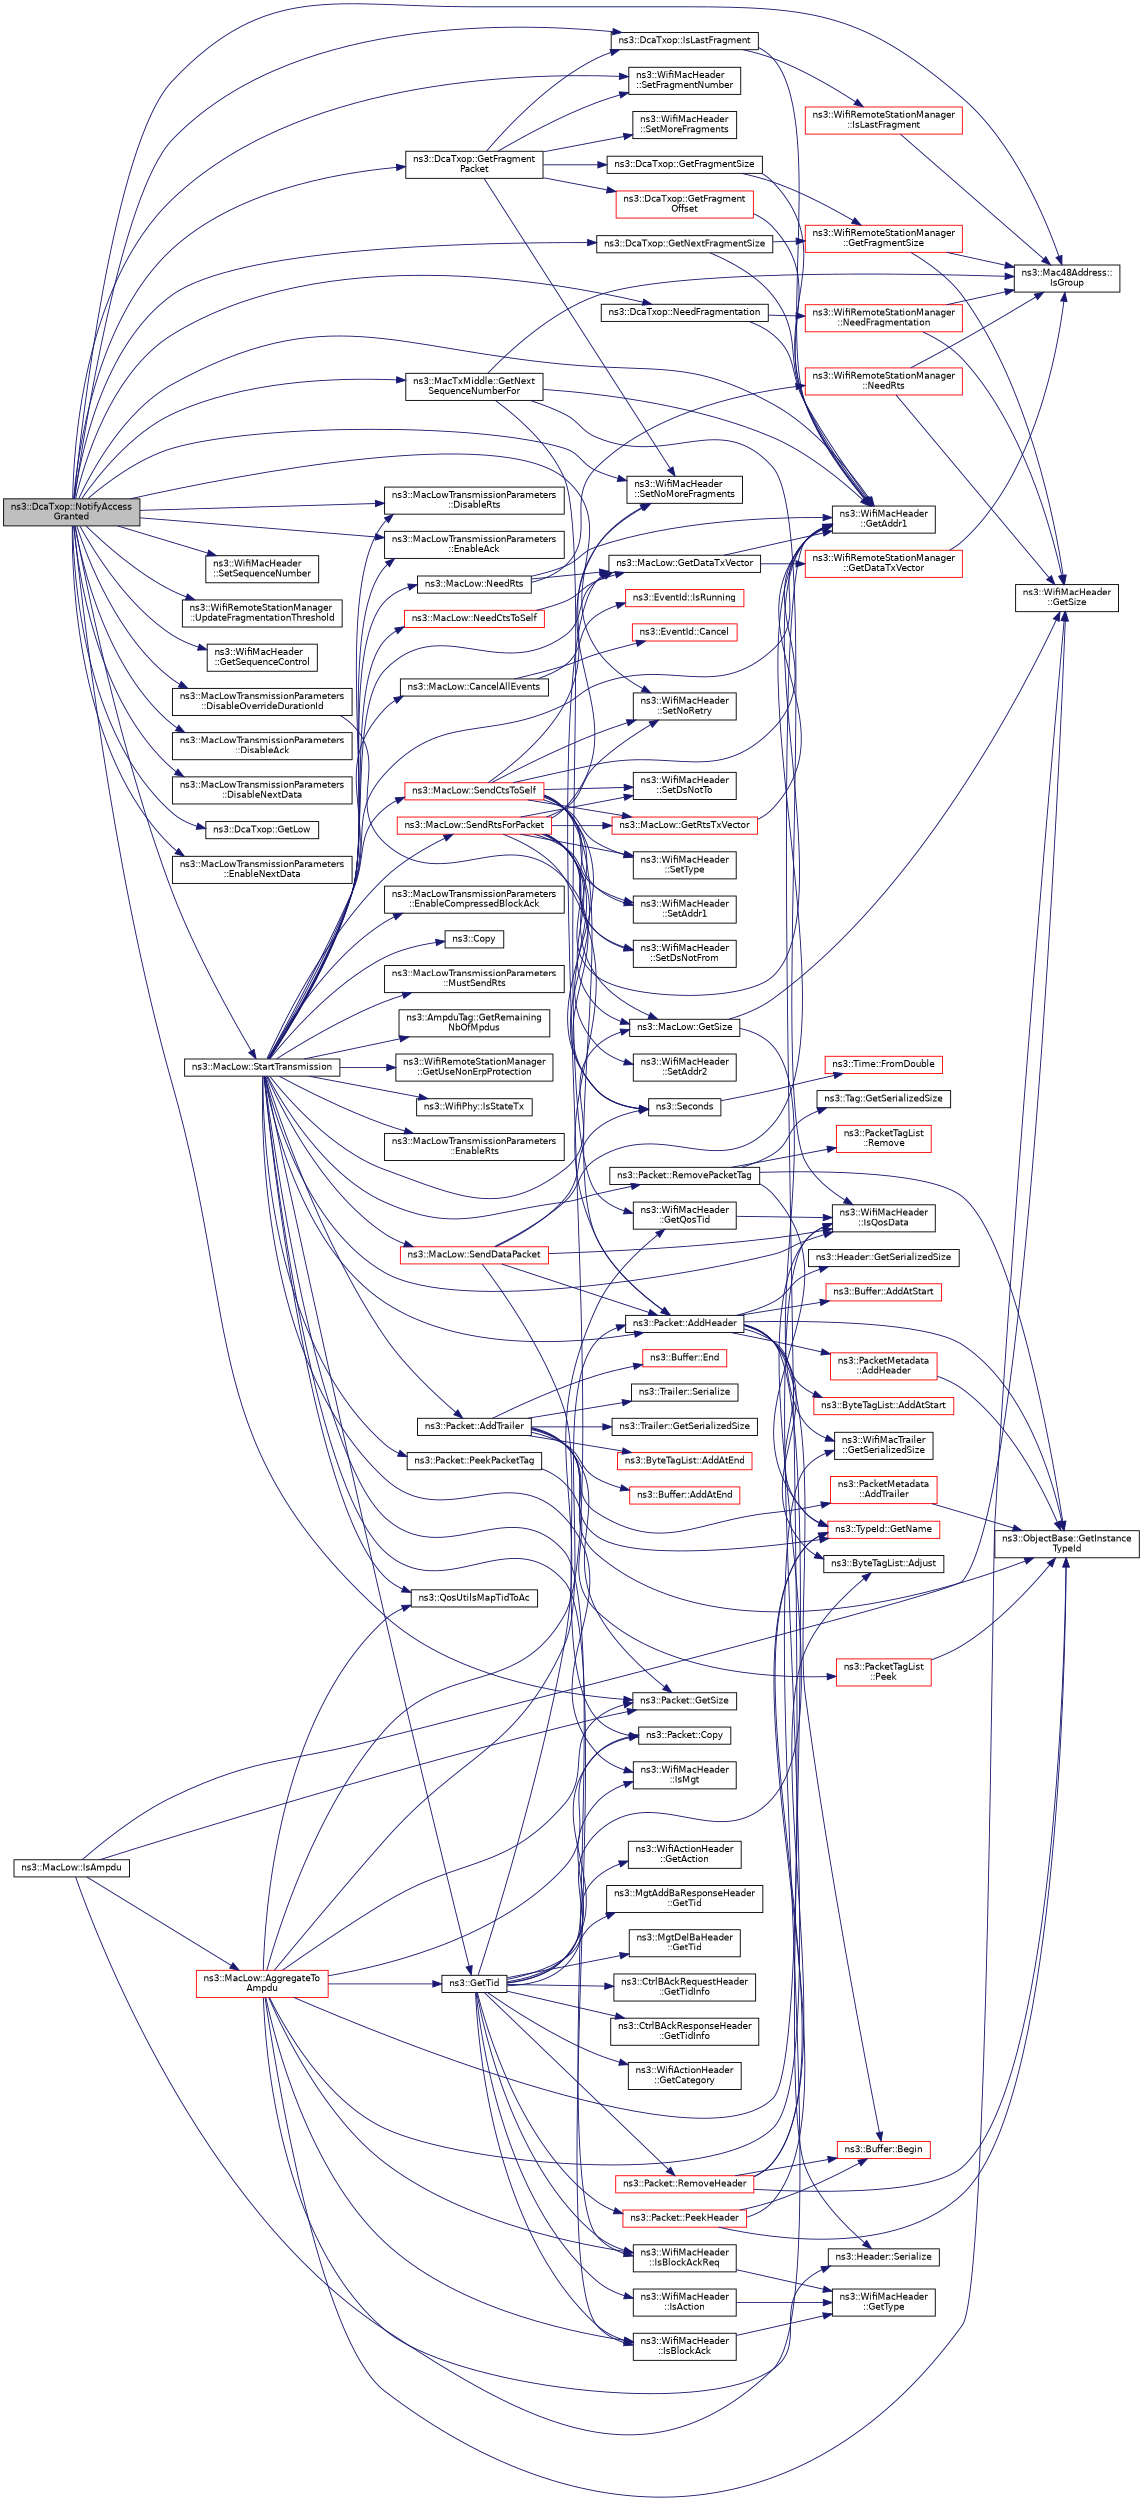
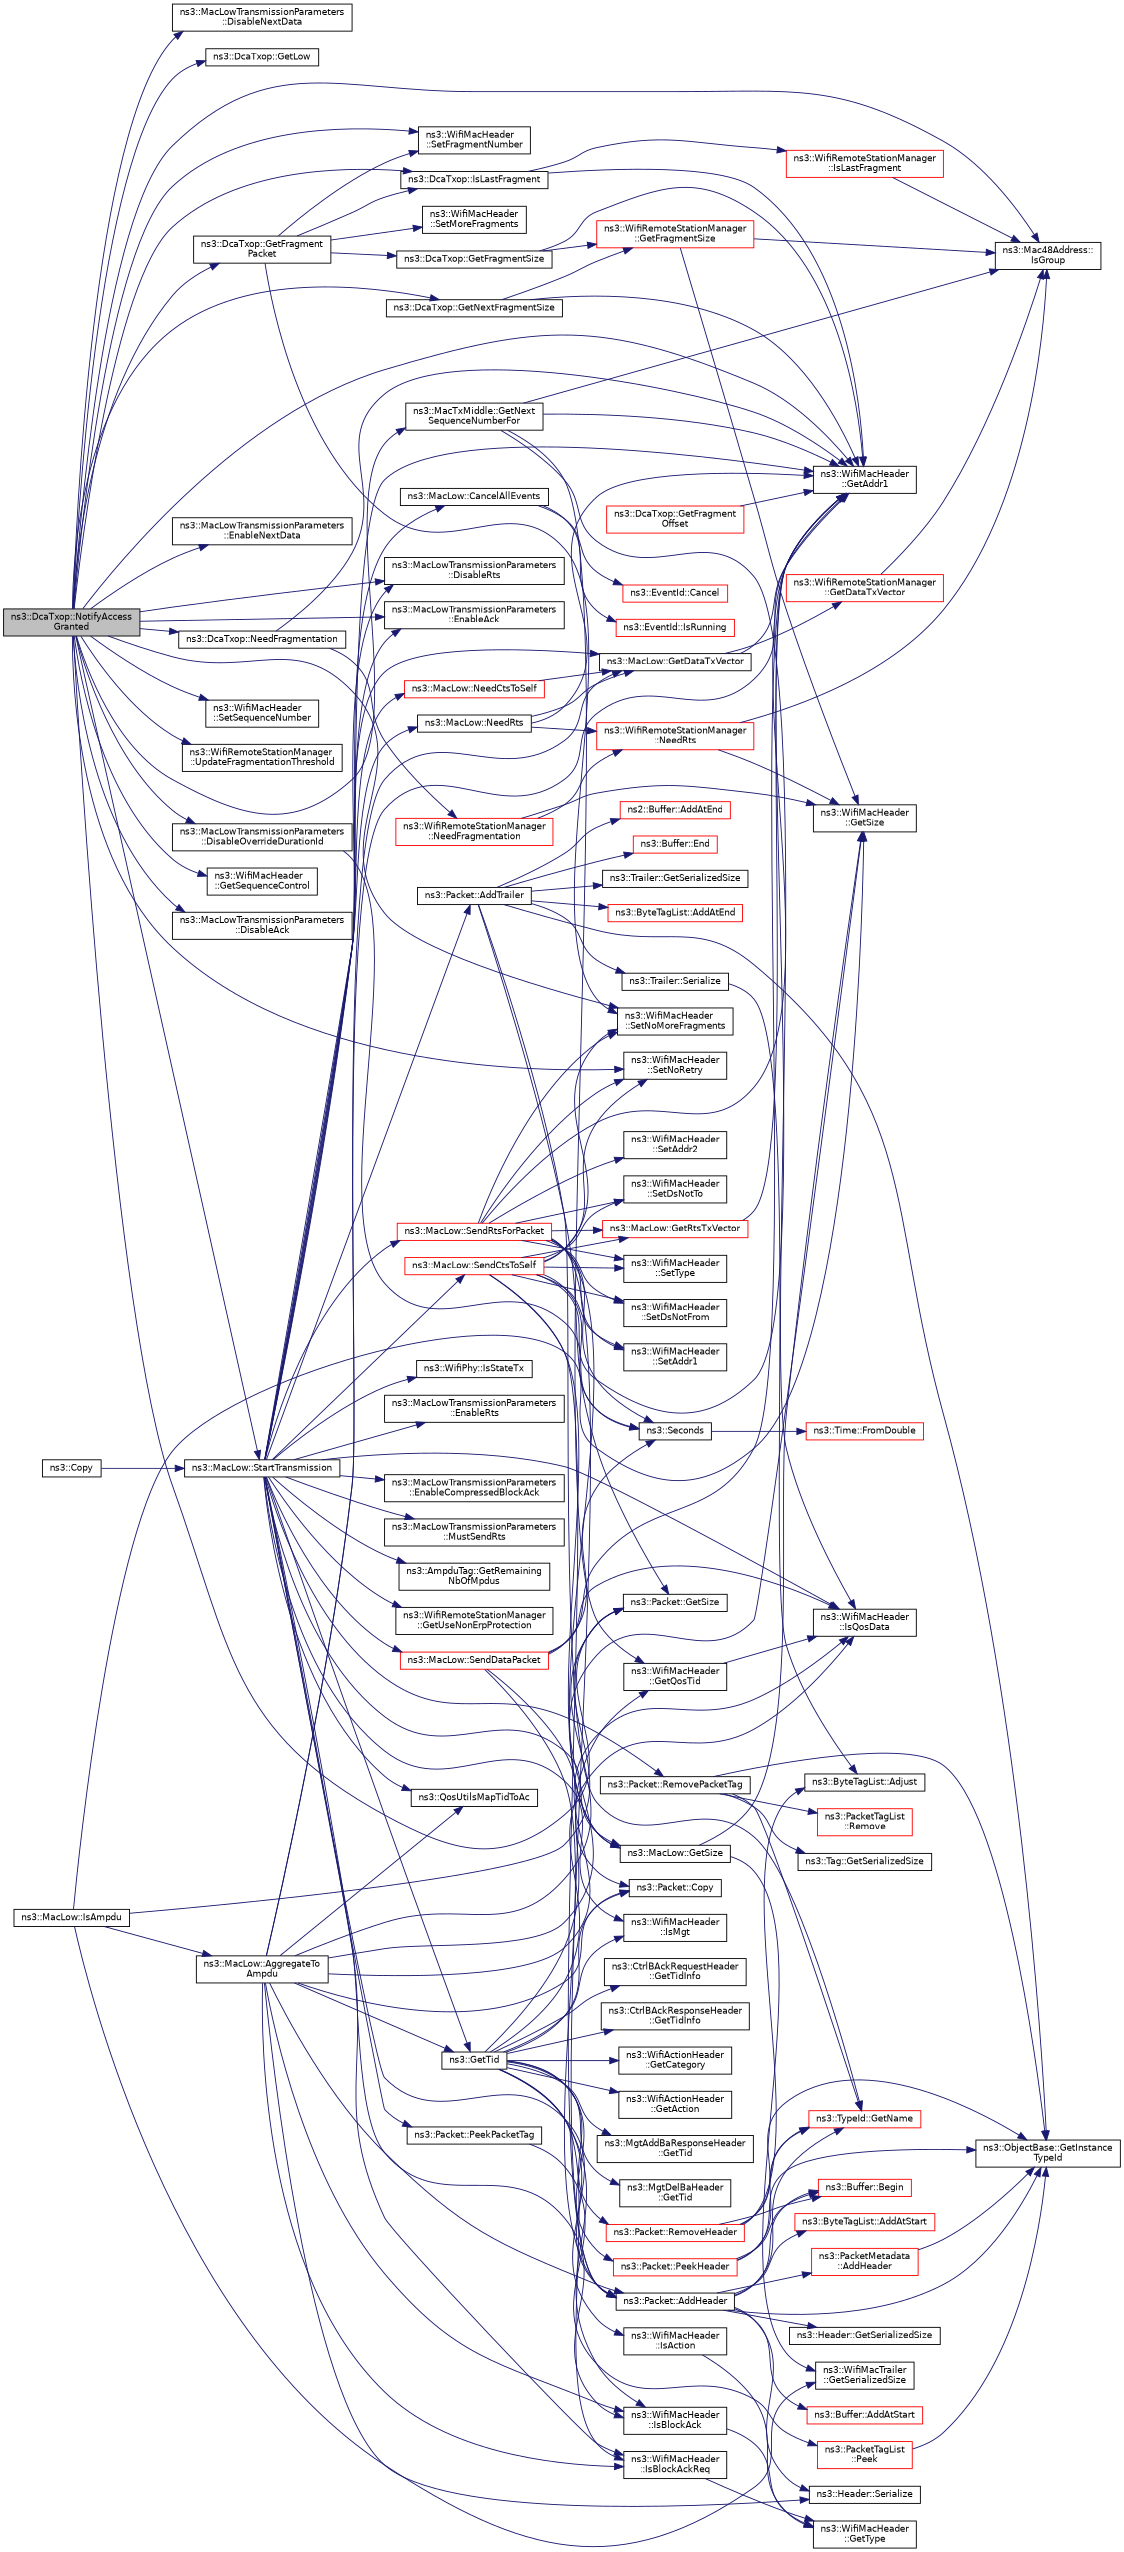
  digraph {
    rankdir=LR
    node [color=black fillcolor=white fontname=Helvetica fontsize=10 shape=record style=filled]
    edge [color=midnightblue fontname=Helvetica fontsize=10 labelfontname=Helvetica labelfontsize=10 style=solid]
    n1 [fillcolor=grey75 fontcolor=black height=0.2 label="ns3::DcaTxop::NotifyAccess\lGranted" width=0.4]
    n2 [height=0.2 label="ns3::MacTxMiddle::GetNext\lSequenceNumberFor" width=0.4]
    n3 [height=0.2 label="ns3::WifiMacHeader\l::GetAddr1" width=0.4]
    n4 [height=0.2 label="ns3::Mac48Address::\lIsGroup" width=0.4]
    n5 [height=0.2 label="ns3::WifiMacHeader\l::SetSequenceNumber" width=0.4]
    n6 [height=0.2 label="ns3::WifiRemoteStationManager\l::UpdateFragmentationThreshold" width=0.4]
    n7 [height=0.2 label="ns3::WifiMacHeader\l::SetFragmentNumber" width=0.4]
    n8 [height=0.2 label="ns3::WifiMacHeader\l::SetNoMoreFragments" width=0.4]
    n9 [height=0.2 label="ns3::WifiMacHeader\l::SetNoRetry" width=0.4]
    n10 [height=0.2 label="ns3::WifiMacHeader\l::GetSequenceControl" width=0.4]
    n11 [height=0.2 label="ns3::MacLowTransmissionParameters\l::DisableOverrideDurationId" width=0.4]
    n12 [height=0.2 label="ns3::MacLowTransmissionParameters\l::DisableRts" width=0.4]
    n13 [height=0.2 label="ns3::MacLowTransmissionParameters\l::DisableAck" width=0.4]
    n14 [height=0.2 label="ns3::MacLowTransmissionParameters\l::DisableNextData" width=0.4]
    n15 [height=0.2 label="ns3::DcaTxop::GetLow" width=0.4]
    n16 [height=0.2 label="ns3::MacLow::StartTransmission" width=0.4]
    n17 [height=0.2 label="ns3::MacLowTransmissionParameters\l::EnableAck" width=0.4]
    n18 [height=0.2 label="ns3::Packet::GetSize" width=0.4]
    n19 [height=0.2 label="ns3::DcaTxop::NeedFragmentation" width=0.4]
    n20 [height=0.2 label="ns3::DcaTxop::GetFragment\lPacket" width=0.4]
    n21 [height=0.2 label="ns3::DcaTxop::IsLastFragment" width=0.4]
    n22 [height=0.2 label="ns3::MacLowTransmissionParameters\l::EnableNextData" width=0.4]
    n23 [height=0.2 label="ns3::DcaTxop::GetNextFragmentSize" width=0.4]
    n24 [height=0.2 label="ns3::WifiMacHeader\l::IsQosData" width=0.4]
    n25 [height=0.2 label="ns3::WifiMacHeader\l::GetQosTid" width=0.4]
    n26 [height=0.2 label="ns3::Seconds" width=0.4]
    n27 [height=0.2 label="ns3::Packet::RemovePacketTag" width=0.4]
    n28 [height=0.2 label="ns3::MacLow::CancelAllEvents" width=0.4]
    n29 [height=0.2 label="ns3::MacLow::GetDataTxVector" width=0.4]
    n30 [height=0.2 label="ns3::MacLow::NeedRts" width=0.4]
    n31 [height=0.2 label="ns3::MacLowTransmissionParameters\l::EnableRts" width=0.4]
    n32 [height=0.2 label="ns3::WifiMacHeader\l::IsMgt" width=0.4]
    n33 [height=0.2 label="ns3::WifiMacHeader\l::IsBlockAck" width=0.4]
    n34 [height=0.2 label="ns3::WifiMacHeader\l::IsBlockAckReq" width=0.4]
    n35 [height=0.2 label="ns3::GetTid" width=0.4]
    n36 [height=0.2 label="ns3::MacLowTransmissionParameters\l::EnableCompressedBlockAck" width=0.4]
    n37 [height=0.2 label="ns3::QosUtilsMapTidToAc" width=0.4]
    n38 [height=0.2 label="ns3::Copy" width=0.4]
    n39 [height=0.2 label="ns3::Packet::AddHeader" width=0.4]
    n40 [height=0.2 label="ns3::Packet::AddTrailer" width=0.4]
    n41 [height=0.2 label="ns3::MacLowTransmissionParameters\l::MustSendRts" width=0.4]
    n42 [height=0.2 label="ns3::Packet::PeekPacketTag" width=0.4]
    n43 [height=0.2 label="ns3::AmpduTag::GetRemaining\lNbOfMpdus" width=0.4]
    n44 [height=0.2 label="ns3::MacLow::GetSize" width=0.4]
    n45 [color=red height=0.2 label="ns3::MacLow::SendRtsForPacket" width=0.4]
    n46 [height=0.2 label="ns3::WifiRemoteStationManager\l::GetUseNonErpProtection" width=0.4]
    n47 [color=red height=0.2 label="ns3::MacLow::NeedCtsToSelf" width=0.4]
    n48 [color=red height=0.2 label="ns3::MacLow::SendCtsToSelf" width=0.4]
    n49 [color=red height=0.2 label="ns3::MacLow::SendDataPacket" width=0.4]
    n50 [height=0.2 label="ns3::WifiPhy::IsStateTx" width=0.4]
    n51 [color=red height=0.2 label="ns3::WifiRemoteStationManager\l::NeedFragmentation" width=0.4]
    n52 [color=red height=0.2 label="ns3::DcaTxop::GetFragment\lOffset" width=0.4]
    n53 [height=0.2 label="ns3::WifiMacHeader\l::SetMoreFragments" width=0.4]
    n54 [height=0.2 label="ns3::DcaTxop::GetFragmentSize" width=0.4]
    n55 [color=red height=0.2 label="ns3::WifiRemoteStationManager\l::IsLastFragment" width=0.4]
    n56 [color=red height=0.2 label="ns3::WifiRemoteStationManager\l::GetFragmentSize" width=0.4]
    n57 [color=red height=0.2 label="ns3::Time::FromDouble" width=0.4]
    n58 [height=0.2 label="ns3::ObjectBase::GetInstance\lTypeId" width=0.4]
    n59 [color=red height=0.2 label="ns3::TypeId::GetName" width=0.4]
    n60 [height=0.2 label="ns3::Tag::GetSerializedSize" width=0.4]
    n61 [color=red height=0.2 label="ns3::PacketTagList\l::Remove" width=0.4]
    n62 [color=red height=0.2 label="ns3::EventId::IsRunning" width=0.4]
    n63 [color=red height=0.2 label="ns3::EventId::Cancel" width=0.4]
    n64 [color=red height=0.2 label="ns3::WifiRemoteStationManager\l::GetDataTxVector" width=0.4]
    n65 [color=red height=0.2 label="ns3::WifiRemoteStationManager\l::NeedRts" width=0.4]
    n66 [height=0.2 label="ns3::WifiMacHeader\l::GetType" width=0.4]
    n67 [color=red height=0.2 label="ns3::Packet::PeekHeader" width=0.4]
    n68 [height=0.2 label="ns3::CtrlBAckRequestHeader\l::GetTidInfo" width=0.4]
    n69 [height=0.2 label="ns3::CtrlBAckResponseHeader\l::GetTidInfo" width=0.4]
    n70 [height=0.2 label="ns3::WifiMacHeader\l::IsAction" width=0.4]
    n71 [height=0.2 label="ns3::Packet::Copy" width=0.4]
    n72 [color=red height=0.2 label="ns3::Packet::RemoveHeader" width=0.4]
    n73 [height=0.2 label="ns3::WifiActionHeader\l::GetCategory" width=0.4]
    n74 [height=0.2 label="ns3::WifiActionHeader\l::GetAction" width=0.4]
    n75 [height=0.2 label="ns3::MgtAddBaResponseHeader\l::GetTid" width=0.4]
    n76 [height=0.2 label="ns3::MgtDelBaHeader\l::GetTid" width=0.4]
    n77 [color=red height=0.2 label="ns3::Buffer::Begin" width=0.4]
    n78 [height=0.2 label="ns3::ByteTagList::Adjust" width=0.4]
    n79 [height=0.2 label="ns3::Header::GetSerializedSize" width=0.4]
    n80 [color=red height=0.2 label="ns3::Buffer::AddAtStart" width=0.4]
    n81 [color=red height=0.2 label="ns3::ByteTagList::AddAtStart" width=0.4]
    n82 [height=0.2 label="ns3::Header::Serialize" width=0.4]
    n83 [color=red height=0.2 label="ns3::PacketMetadata\l::AddHeader" width=0.4]
    n84 [height=0.2 label="ns3::Trailer::GetSerializedSize" width=0.4]
    n85 [color=red height=0.2 label="ns3::ByteTagList::AddAtEnd" width=0.4]
-   n86 [color=red height=0.2 label="ns3::Buffer::AddAtEnd" width=0.4]
+   n86 [color=red height=0.2 label="ns2::Buffer::AddAtEnd" width=0.4]
    n87 [color=red height=0.2 label="ns3::Buffer::End" width=0.4]
    n88 [height=0.2 label="ns3::Trailer::Serialize" width=0.4]
-   n89 [color=red height=0.2 label="ns3::PacketMetadata\l::AddTrailer" width=0.4]
    n90 [height=0.2 label="ns3::MacLow::IsAmpdu" width=0.4]
    n91 [height=0.2 label="ns3::WifiMacHeader\l::GetSize" width=0.4]
    n92 [height=0.2 label="ns3::WifiMacTrailer\l::GetSerializedSize" width=0.4]
-   n93 [color=red height=0.2 label="ns3::MacLow::AggregateTo\lAmpdu" width=0.4]
+   n93 [height=0.2 label="ns3::MacLow::AggregateTo\lAmpdu" width=0.4]
    n94 [color=red height=0.2 label="ns3::PacketTagList\l::Peek" width=0.4]
    n95 [height=0.2 label="ns3::WifiMacHeader\l::SetType" width=0.4]
    n96 [height=0.2 label="ns3::WifiMacHeader\l::SetDsNotFrom" width=0.4]
    n97 [height=0.2 label="ns3::WifiMacHeader\l::SetDsNotTo" width=0.4]
    n98 [height=0.2 label="ns3::WifiMacHeader\l::SetAddr1" width=0.4]
    n99 [height=0.2 label="ns3::WifiMacHeader\l::SetAddr2" width=0.4]
    n100 [color=red height=0.2 label="ns3::MacLow::GetRtsTxVector" width=0.4]
    n1 -> n2
    n1 -> n3
    n1 -> n4
    n1 -> n5
    n1 -> n6
    n1 -> n7
    n1 -> n8
    n1 -> n9
    n1 -> n10
    n1 -> n11
    n1 -> n12
    n1 -> n13
    n1 -> n14
    n1 -> n15
    n1 -> n16
    n1 -> n17
    n1 -> n18
    n1 -> n19
    n1 -> n20
    n1 -> n21
    n1 -> n22
    n1 -> n23
    n2 -> n3
    n2 -> n4
    n2 -> n24
    n2 -> n25
    n11 -> n26
    n16 -> n3
    n16 -> n12
    n16 -> n17
    n16 -> n24
    n16 -> n27
    n16 -> n28
    n16 -> n29
    n16 -> n30
    n16 -> n31
    n16 -> n32
    n16 -> n33
    n16 -> n34
    n16 -> n35
    n16 -> n36
    n16 -> n37
-   n16 -> n38
+   n38 -> n16
    n16 -> n39
    n16 -> n40
    n16 -> n41
    n16 -> n42
    n16 -> n43
    n16 -> n44
    n16 -> n45
    n16 -> n46
    n16 -> n47
    n16 -> n48
    n16 -> n49
    n16 -> n50
    n19 -> n3
    n19 -> n51
    n20 -> n7
    n20 -> n8
    n20 -> n21
-   n20 -> n52
    n20 -> n53
    n20 -> n54
    n21 -> n3
    n21 -> n55
    n23 -> n3
    n23 -> n56
    n25 -> n24
    n26 -> n57
    n27 -> n58
    n27 -> n59
    n27 -> n60
    n27 -> n61
    n28 -> n62
    n28 -> n63
    n29 -> n3
    n29 -> n64
    n30 -> n3
    n30 -> n29
    n30 -> n65
    n33 -> n66
    n34 -> n66
    n35 -> n24
    n35 -> n25
    n35 -> n32
    n35 -> n33
    n35 -> n34
    n35 -> n67
    n35 -> n68
    n35 -> n69
    n35 -> n70
    n35 -> n71
    n35 -> n72
    n35 -> n73
    n35 -> n74
    n35 -> n75
    n35 -> n76
    n39 -> n58
    n39 -> n59
    n39 -> n77
-   n39 -> n78
+   n88 -> n78
    n39 -> n79
    n39 -> n80
    n39 -> n81
    n39 -> n82
    n39 -> n83
    n40 -> n18
    n40 -> n58
    n40 -> n59
    n40 -> n84
    n40 -> n85
    n40 -> n86
    n40 -> n87
    n40 -> n88
-   n40 -> n89
    n42 -> n94
    n44 -> n91
    n44 -> n92
    n45 -> n3
    n45 -> n8
    n45 -> n9
    n45 -> n26
    n45 -> n39
    n45 -> n44
    n45 -> n95
    n45 -> n96
    n45 -> n97
    n45 -> n98
    n45 -> n99
    n45 -> n100
    n47 -> n29
    n48 -> n3
    n48 -> n8
    n48 -> n9
    n48 -> n26
    n48 -> n39
    n48 -> n44
    n48 -> n95
    n48 -> n96
    n48 -> n97
    n48 -> n98
    n48 -> n100
    n49 -> n3
    n49 -> n24
    n49 -> n26
    n49 -> n39
    n49 -> n71
-   n51 -> n4
+   n51 -> n65
    n51 -> n91
    n52 -> n3
    n54 -> n3
    n54 -> n56
    n55 -> n4
    n56 -> n4
    n56 -> n91
    n64 -> n4
    n65 -> n4
    n65 -> n91
    n67 -> n58
    n67 -> n59
    n67 -> n77
    n70 -> n66
    n72 -> n58
    n72 -> n59
    n72 -> n77
    n72 -> n78
    n83 -> n58
-   n89 -> n58
    n90 -> n18
    n90 -> n91
    n90 -> n92
    n90 -> n93
    n93 -> n3
    n93 -> n18
    n93 -> n24
    n93 -> n29
    n93 -> n33
    n93 -> n34
    n93 -> n35
    n93 -> n37
    n93 -> n39
    n93 -> n71
    n93 -> n82
    n93 -> n91
    n94 -> n58
    n100 -> n3
  }
